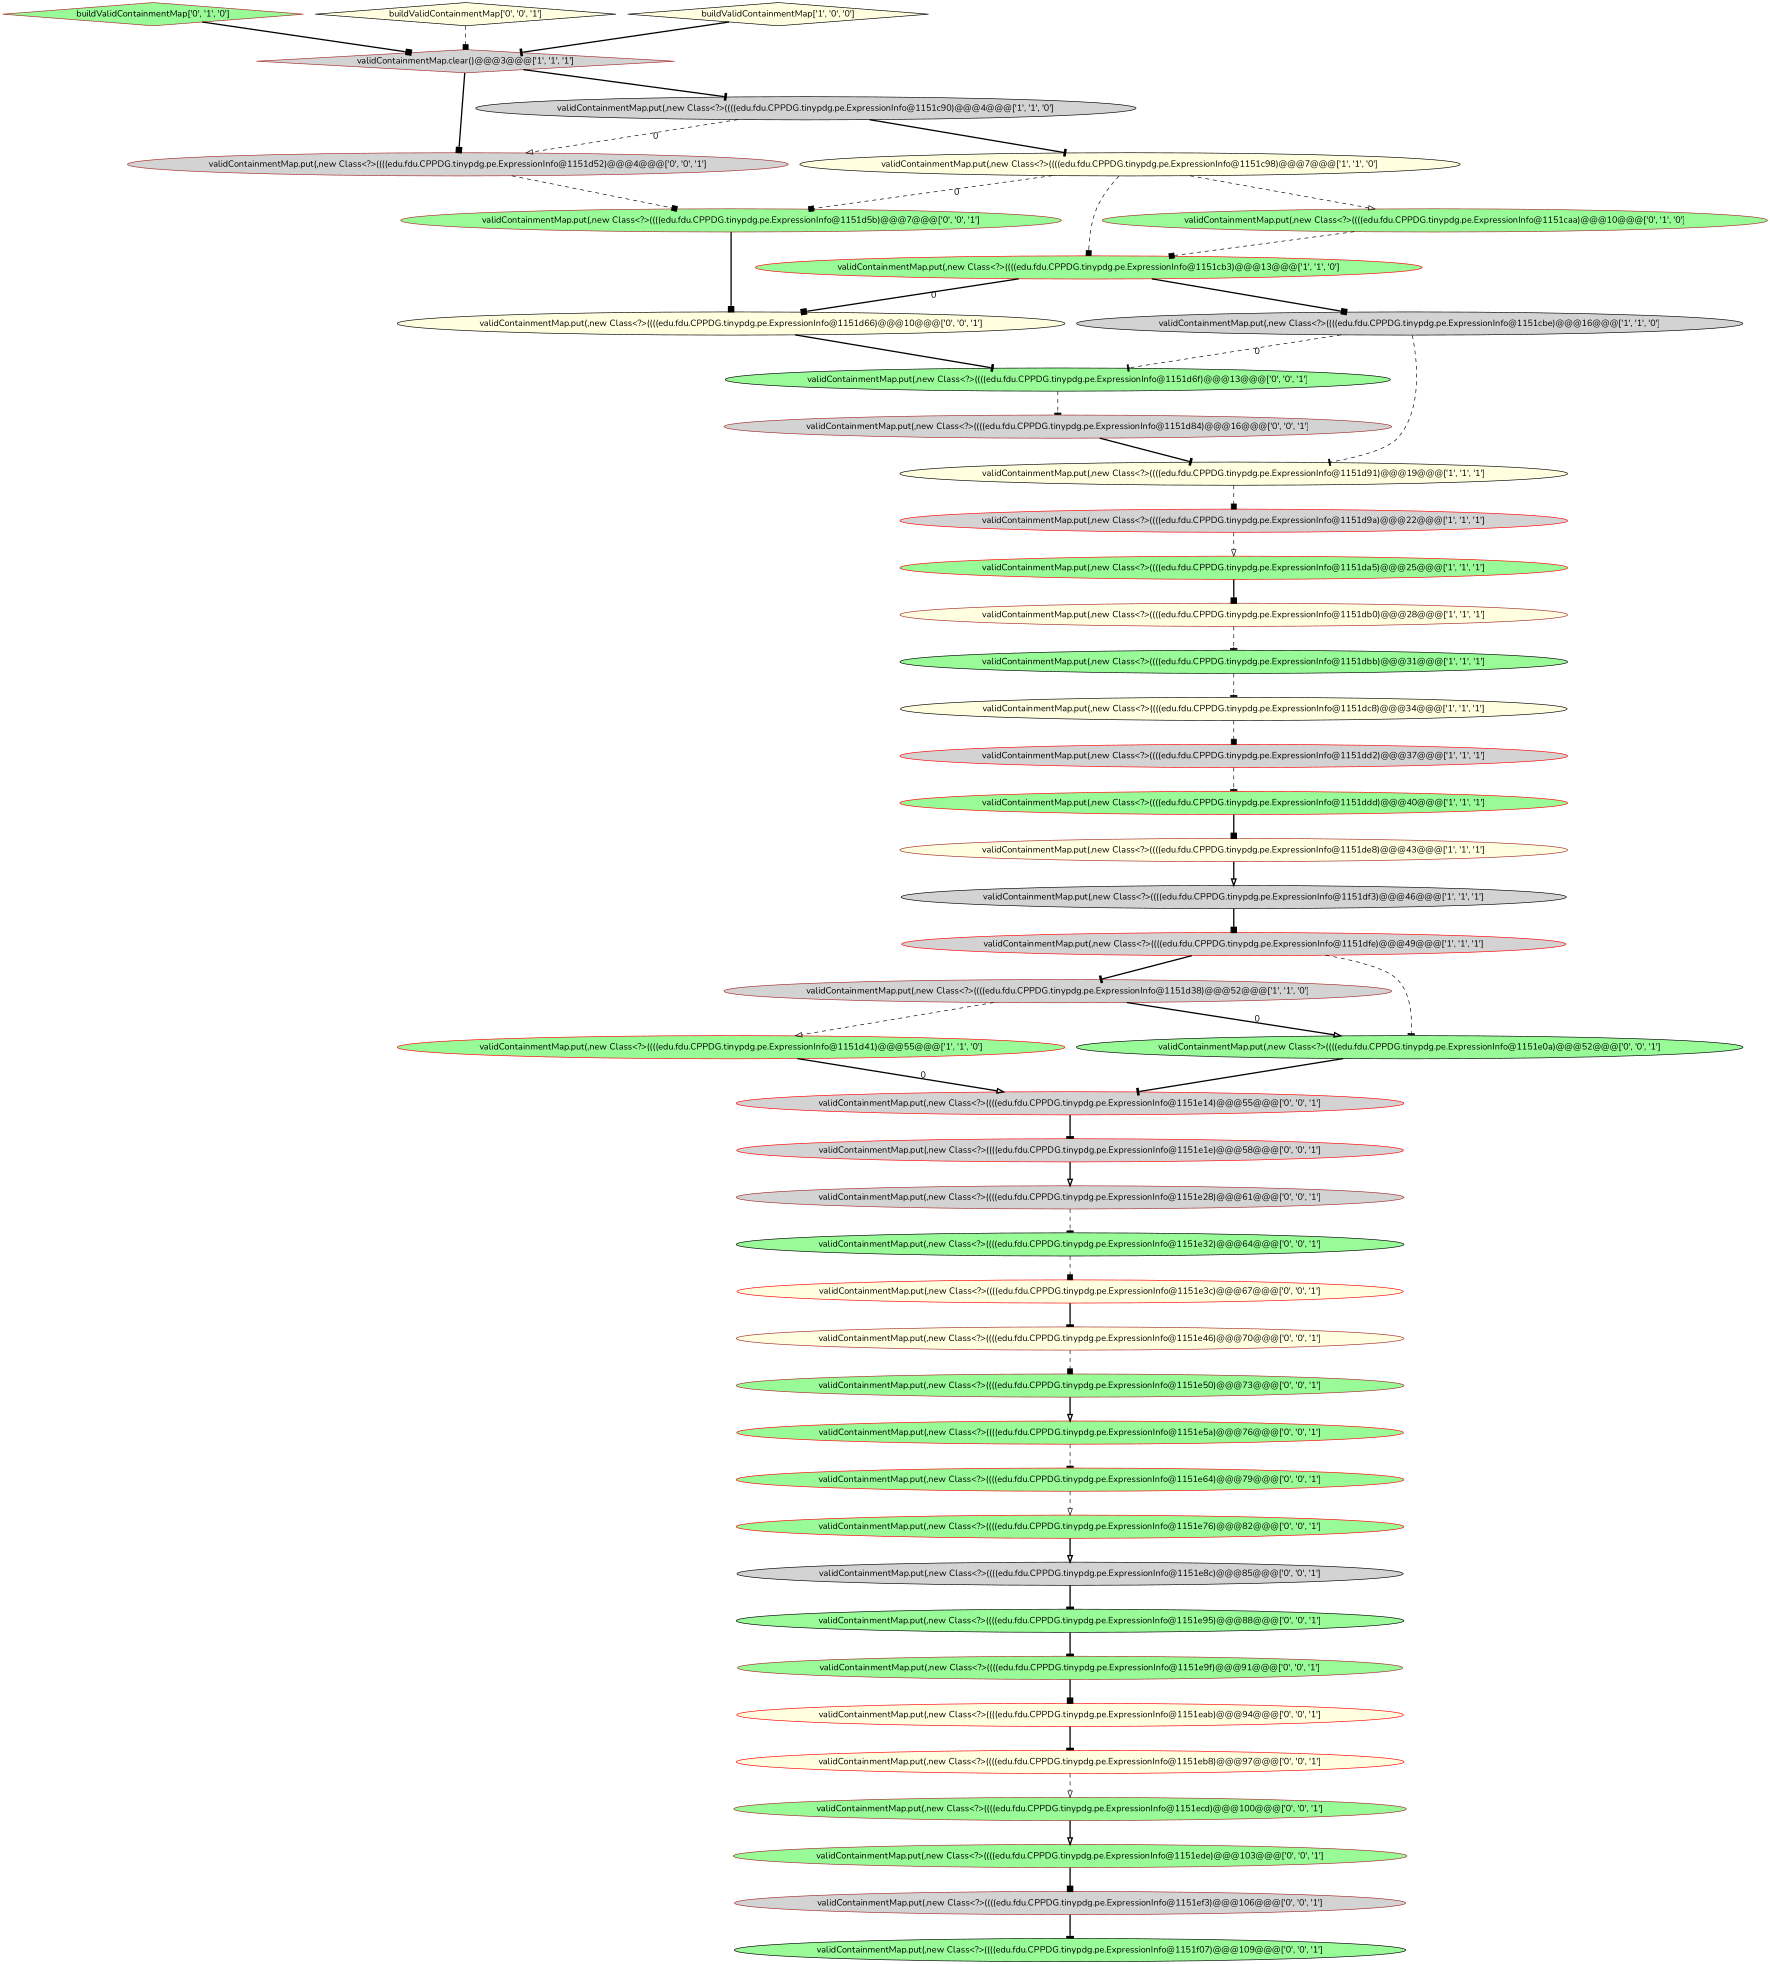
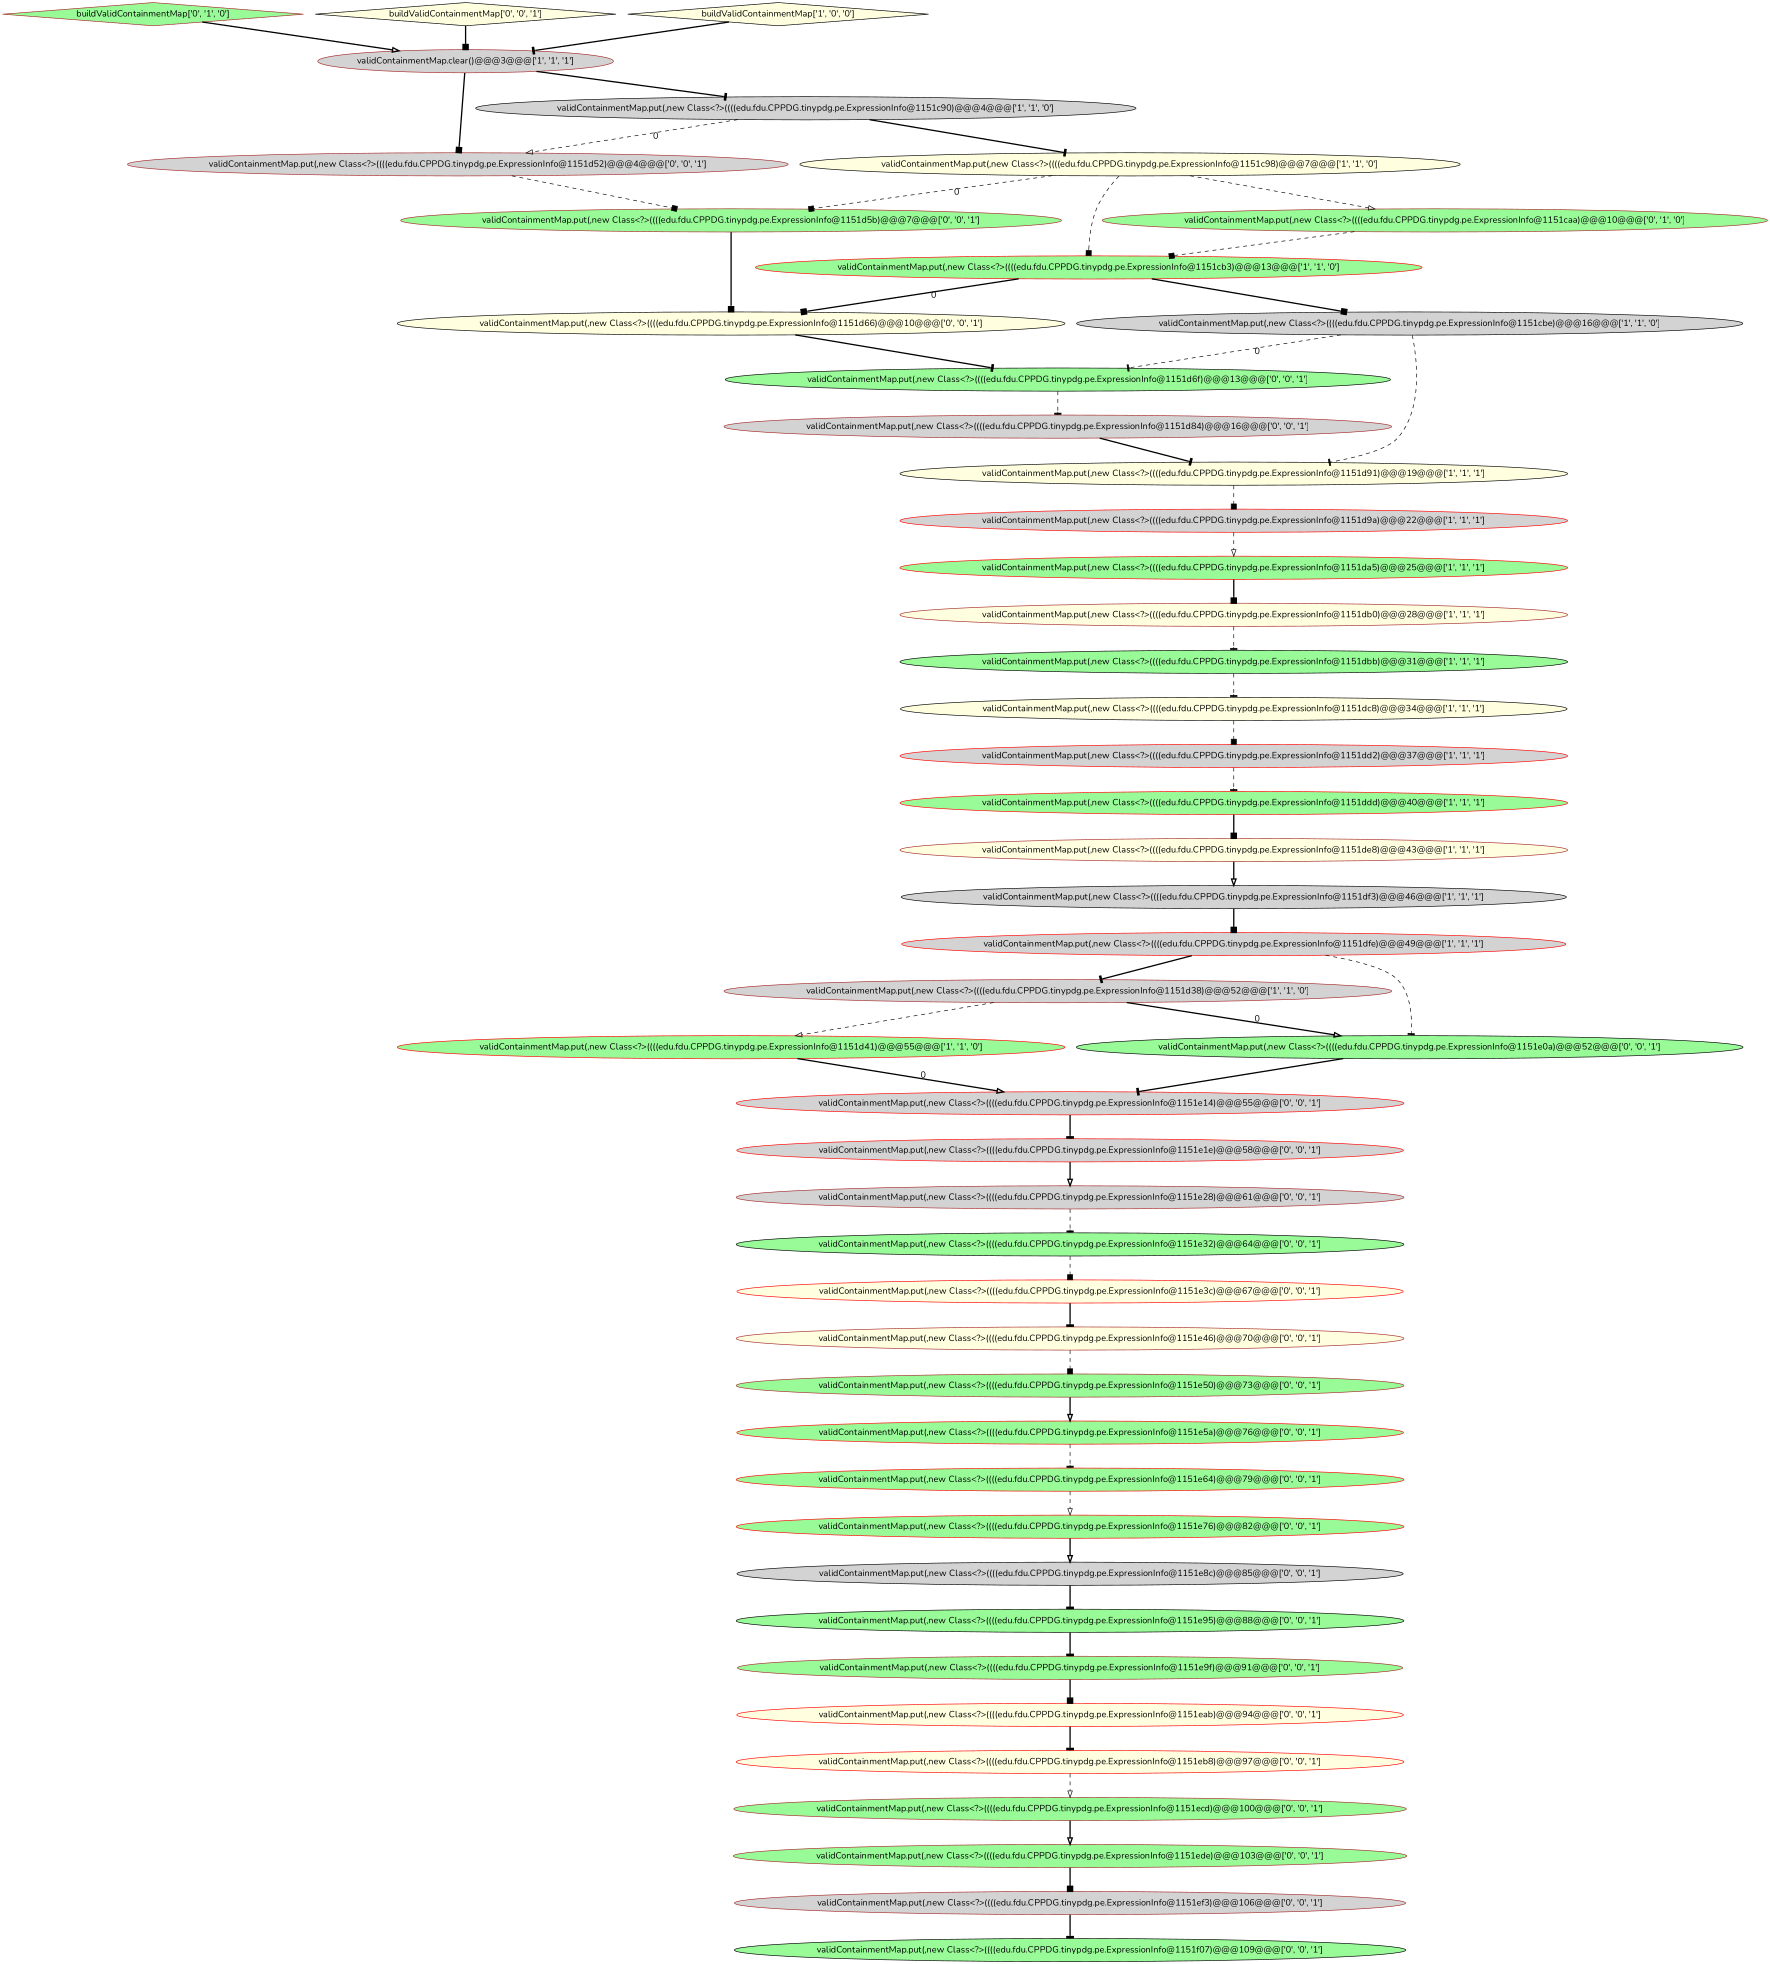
  digraph {
    fontname=Nunito
    node [color=brown fillcolor=palegreen fontname=Nunito shape=ellipse style=filled]
    edge [arrowhead=tee fontname=Nunito style=bold]
    n1 [color=red fillcolor=lightgrey label="validContainmentMap.put(,new Class<?>((((edu.fdu.CPPDG.tinypdg.pe.ExpressionInfo@1151e14)@@@55@@@['0', '0', '1']"]
    n2 [color=red fillcolor=lightgrey label="validContainmentMap.put(,new Class<?>((((edu.fdu.CPPDG.tinypdg.pe.ExpressionInfo@1151e1e)@@@58@@@['0', '0', '1']"]
    n3 [fillcolor=lightgrey label="validContainmentMap.put(,new Class<?>((((edu.fdu.CPPDG.tinypdg.pe.ExpressionInfo@1151e28)@@@61@@@['0', '0', '1']"]
    n4 [label="validContainmentMap.put(,new Class<?>((((edu.fdu.CPPDG.tinypdg.pe.ExpressionInfo@1151e9f)@@@91@@@['0', '0', '1']"]
    n5 [color=red fillcolor=lightyellow label="validContainmentMap.put(,new Class<?>((((edu.fdu.CPPDG.tinypdg.pe.ExpressionInfo@1151eab)@@@94@@@['0', '0', '1']"]
    n6 [color=red fillcolor=lightyellow label="validContainmentMap.put(,new Class<?>((((edu.fdu.CPPDG.tinypdg.pe.ExpressionInfo@1151eb8)@@@97@@@['0', '0', '1']"]
-   n7 [fillcolor=lightgrey label="validContainmentMap.clear()@@@3@@@['1', '1', '1']" shape=diamond]
+   n7 [fillcolor=lightgrey label="validContainmentMap.clear()@@@3@@@['1', '1', '1']"]
    n8 [color=black fillcolor=lightgrey label="validContainmentMap.put(,new Class<?>((((edu.fdu.CPPDG.tinypdg.pe.ExpressionInfo@1151c90)@@@4@@@['1', '1', '0']"]
    n9 [fillcolor=lightgrey label="validContainmentMap.put(,new Class<?>((((edu.fdu.CPPDG.tinypdg.pe.ExpressionInfo@1151d52)@@@4@@@['0', '0', '1']"]
    n10 [color=black fillcolor=lightyellow label="validContainmentMap.put(,new Class<?>((((edu.fdu.CPPDG.tinypdg.pe.ExpressionInfo@1151c98)@@@7@@@['1', '1', '0']"]
    n11 [label="validContainmentMap.put(,new Class<?>((((edu.fdu.CPPDG.tinypdg.pe.ExpressionInfo@1151d5b)@@@7@@@['0', '0', '1']"]
    n12 [color=black label="validContainmentMap.put(,new Class<?>((((edu.fdu.CPPDG.tinypdg.pe.ExpressionInfo@1151e32)@@@64@@@['0', '0', '1']"]
    n13 [color=red fillcolor=lightyellow label="validContainmentMap.put(,new Class<?>((((edu.fdu.CPPDG.tinypdg.pe.ExpressionInfo@1151e3c)@@@67@@@['0', '0', '1']"]
    n14 [label="buildValidContainmentMap['0', '1', '0']" shape=diamond]
    n15 [fillcolor=lightyellow label="validContainmentMap.put(,new Class<?>((((edu.fdu.CPPDG.tinypdg.pe.ExpressionInfo@1151db0)@@@28@@@['1', '1', '1']"]
    n16 [color=black label="validContainmentMap.put(,new Class<?>((((edu.fdu.CPPDG.tinypdg.pe.ExpressionInfo@1151dbb)@@@31@@@['1', '1', '1']"]
    n17 [color=black fillcolor=lightyellow label="validContainmentMap.put(,new Class<?>((((edu.fdu.CPPDG.tinypdg.pe.ExpressionInfo@1151dc8)@@@34@@@['1', '1', '1']"]
    n18 [label="validContainmentMap.put(,new Class<?>((((edu.fdu.CPPDG.tinypdg.pe.ExpressionInfo@1151ecd)@@@100@@@['0', '0', '1']"]
    n19 [label="validContainmentMap.put(,new Class<?>((((edu.fdu.CPPDG.tinypdg.pe.ExpressionInfo@1151ede)@@@103@@@['0', '0', '1']"]
    n20 [fillcolor=lightgrey label="validContainmentMap.put(,new Class<?>((((edu.fdu.CPPDG.tinypdg.pe.ExpressionInfo@1151ef3)@@@106@@@['0', '0', '1']"]
    n21 [color=red fillcolor=lightgrey label="validContainmentMap.put(,new Class<?>((((edu.fdu.CPPDG.tinypdg.pe.ExpressionInfo@1151dd2)@@@37@@@['1', '1', '1']"]
    n22 [color=red label="validContainmentMap.put(,new Class<?>((((edu.fdu.CPPDG.tinypdg.pe.ExpressionInfo@1151ddd)@@@40@@@['1', '1', '1']"]
    n23 [color=red label="validContainmentMap.put(,new Class<?>((((edu.fdu.CPPDG.tinypdg.pe.ExpressionInfo@1151da5)@@@25@@@['1', '1', '1']"]
    n24 [color=red label="validContainmentMap.put(,new Class<?>((((edu.fdu.CPPDG.tinypdg.pe.ExpressionInfo@1151e76)@@@82@@@['0', '0', '1']"]
    n25 [color=black fillcolor=lightgrey label="validContainmentMap.put(,new Class<?>((((edu.fdu.CPPDG.tinypdg.pe.ExpressionInfo@1151e8c)@@@85@@@['0', '0', '1']"]
    n26 [color=black label="validContainmentMap.put(,new Class<?>((((edu.fdu.CPPDG.tinypdg.pe.ExpressionInfo@1151e95)@@@88@@@['0', '0', '1']"]
    n27 [fillcolor=lightyellow label="validContainmentMap.put(,new Class<?>((((edu.fdu.CPPDG.tinypdg.pe.ExpressionInfo@1151e46)@@@70@@@['0', '0', '1']"]
    n28 [label="validContainmentMap.put(,new Class<?>((((edu.fdu.CPPDG.tinypdg.pe.ExpressionInfo@1151e50)@@@73@@@['0', '0', '1']"]
    n29 [color=red label="validContainmentMap.put(,new Class<?>((((edu.fdu.CPPDG.tinypdg.pe.ExpressionInfo@1151e5a)@@@76@@@['0', '0', '1']"]
    n30 [fillcolor=lightyellow label="validContainmentMap.put(,new Class<?>((((edu.fdu.CPPDG.tinypdg.pe.ExpressionInfo@1151de8)@@@43@@@['1', '1', '1']"]
    n31 [color=black fillcolor=lightyellow label="buildValidContainmentMap['0', '0', '1']" shape=diamond]
    n32 [color=red label="validContainmentMap.put(,new Class<?>((((edu.fdu.CPPDG.tinypdg.pe.ExpressionInfo@1151e64)@@@79@@@['0', '0', '1']"]
    n33 [color=black fillcolor=lightgrey label="validContainmentMap.put(,new Class<?>((((edu.fdu.CPPDG.tinypdg.pe.ExpressionInfo@1151df3)@@@46@@@['1', '1', '1']"]
    n34 [color=red fillcolor=lightgrey label="validContainmentMap.put(,new Class<?>((((edu.fdu.CPPDG.tinypdg.pe.ExpressionInfo@1151dfe)@@@49@@@['1', '1', '1']"]
    n35 [color=red fillcolor=lightgrey label="validContainmentMap.put(,new Class<?>((((edu.fdu.CPPDG.tinypdg.pe.ExpressionInfo@1151d9a)@@@22@@@['1', '1', '1']"]
    n36 [color=black fillcolor=lightyellow label="validContainmentMap.put(,new Class<?>((((edu.fdu.CPPDG.tinypdg.pe.ExpressionInfo@1151d91)@@@19@@@['1', '1', '1']"]
    n37 [label="validContainmentMap.put(,new Class<?>((((edu.fdu.CPPDG.tinypdg.pe.ExpressionInfo@1151caa)@@@10@@@['0', '1', '0']"]
    n38 [color=red label="validContainmentMap.put(,new Class<?>((((edu.fdu.CPPDG.tinypdg.pe.ExpressionInfo@1151cb3)@@@13@@@['1', '1', '0']"]
    n39 [fillcolor=lightgrey label="validContainmentMap.put(,new Class<?>((((edu.fdu.CPPDG.tinypdg.pe.ExpressionInfo@1151d38)@@@52@@@['1', '1', '0']"]
    n40 [color=red label="validContainmentMap.put(,new Class<?>((((edu.fdu.CPPDG.tinypdg.pe.ExpressionInfo@1151d41)@@@55@@@['1', '1', '0']"]
    n41 [color=black label="validContainmentMap.put(,new Class<?>((((edu.fdu.CPPDG.tinypdg.pe.ExpressionInfo@1151e0a)@@@52@@@['0', '0', '1']"]
    n42 [color=black label="validContainmentMap.put(,new Class<?>((((edu.fdu.CPPDG.tinypdg.pe.ExpressionInfo@1151d6f)@@@13@@@['0', '0', '1']"]
    n43 [fillcolor=lightgrey label="validContainmentMap.put(,new Class<?>((((edu.fdu.CPPDG.tinypdg.pe.ExpressionInfo@1151d84)@@@16@@@['0', '0', '1']"]
    n44 [color=black fillcolor=lightyellow label="buildValidContainmentMap['1', '0', '0']" shape=diamond]
    n45 [color=black fillcolor=lightyellow label="validContainmentMap.put(,new Class<?>((((edu.fdu.CPPDG.tinypdg.pe.ExpressionInfo@1151d66)@@@10@@@['0', '0', '1']"]
    n46 [color=black fillcolor=lightgrey label="validContainmentMap.put(,new Class<?>((((edu.fdu.CPPDG.tinypdg.pe.ExpressionInfo@1151cbe)@@@16@@@['1', '1', '0']"]
    n47 [color=black label="validContainmentMap.put(,new Class<?>((((edu.fdu.CPPDG.tinypdg.pe.ExpressionInfo@1151f07)@@@109@@@['0', '0', '1']"]
    n1 -> n2
    n2 -> n3 [arrowhead=onormal]
    n3 -> n12 [style=dashed]
    n4 -> n5 [arrowhead=box]
    n5 -> n6
    n6 -> n18 [arrowhead=onormal style=dashed]
    n7 -> n8
    n7 -> n9 [arrowhead=box]
    n8 -> n9 [arrowhead=onormal label=0 style=dashed]
    n8 -> n10
    n9 -> n11 [arrowhead=box style=dashed]
    n10 -> n11 [arrowhead=box label=0 style=dashed]
    n10 -> n37 [arrowhead=onormal style=dashed]
    n10 -> n38 [arrowhead=box style=dashed]
    n11 -> n45 [arrowhead=box]
    n12 -> n13 [arrowhead=box style=dashed]
    n13 -> n27
-   n14 -> n7 [arrowhead=box]
+   n14 -> n7 [arrowhead=onormal]
    n15 -> n16 [style=dashed]
    n16 -> n17 [style=dashed]
    n17 -> n21 [arrowhead=box style=dashed]
    n18 -> n19 [arrowhead=onormal]
    n19 -> n20 [arrowhead=box]
    n20 -> n47
    n21 -> n22 [style=dashed]
    n22 -> n30 [arrowhead=box]
    n23 -> n15 [arrowhead=box]
    n24 -> n25 [arrowhead=onormal]
    n25 -> n26
    n26 -> n4
    n27 -> n28 [arrowhead=box style=dashed]
    n28 -> n29 [arrowhead=onormal]
    n29 -> n32 [style=dashed]
    n30 -> n33 [arrowhead=onormal]
-   n31 -> n7 [arrowhead=box style=dashed]
+   n31 -> n7 [arrowhead=box]
    n32 -> n24 [arrowhead=onormal style=dashed]
    n33 -> n34 [arrowhead=box]
    n34 -> n39
    n34 -> n41 [style=dashed]
    n35 -> n23 [arrowhead=onormal style=dashed]
    n36 -> n35 [arrowhead=box style=dashed]
    n37 -> n38 [arrowhead=box style=dashed]
    n38 -> n45 [arrowhead=box label=0]
    n38 -> n46 [arrowhead=box]
    n39 -> n40 [arrowhead=onormal style=dashed]
    n39 -> n41 [arrowhead=onormal label=0]
    n40 -> n1 [arrowhead=onormal label=0]
    n41 -> n1
    n42 -> n43 [style=dashed]
    n43 -> n36
    n44 -> n7
    n45 -> n42
    n46 -> n36 [style=dashed]
    n46 -> n42 [label=0 style=dashed]
  }
